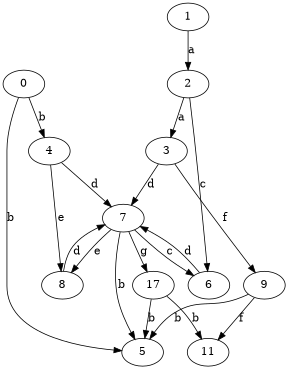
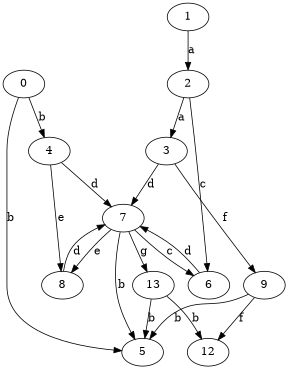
  strict digraph {
    2
    3
    6
    7
    9
    8
    5
-   13 [label=17]
-   11
+   13
+   11 [label=12]
    4
    0
    1
    2 -> 3 [label=a]
    2 -> 6 [label=c]
    3 -> 7 [label=d]
    3 -> 9 [label=f]
    6 -> 7 [label=d]
    7 -> 6 [label=c]
    7 -> 8 [label=e]
    7 -> 5 [label=b]
    7 -> 13 [label=g]
    9 -> 5 [label=b]
    9 -> 11 [label=f]
    8 -> 7 [label=d]
    13 -> 5 [label=b]
    13 -> 11 [label=b]
    4 -> 7 [label=d]
    4 -> 8 [label=e]
    0 -> 5 [label=b]
    0 -> 4 [label=b]
    1 -> 2 [label=a]
  }
